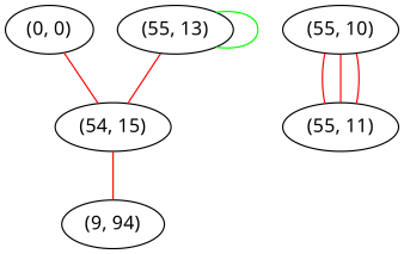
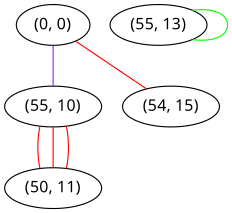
  graph {
    fontname="Noto Sans"
    node [fontname="Noto Sans"]
    edge [color=red fontname="Noto Sans" weight=1]
    "(0, 0)"
    "(55, 10)"
    "(54, 15)"
-   "(55, 11)"
+   "(55, 11)" [label="(50, 11)"]
    n5 [label="(55, 13)"]
-   "(9, 94)"
+   "(0, 0)" -- "(55, 10)" [color=purple weight=4]
    "(0, 0)" -- "(54, 15)"
    "(55, 10)" -- "(55, 11)"
    "(55, 10)" -- "(55, 11)"
    "(55, 10)" -- "(55, 11)"
-   "(54, 15)" -- "(9, 94)"
-   n5 -- "(54, 15)"
    n5 -- n5 [color=green weight=2]
  }
